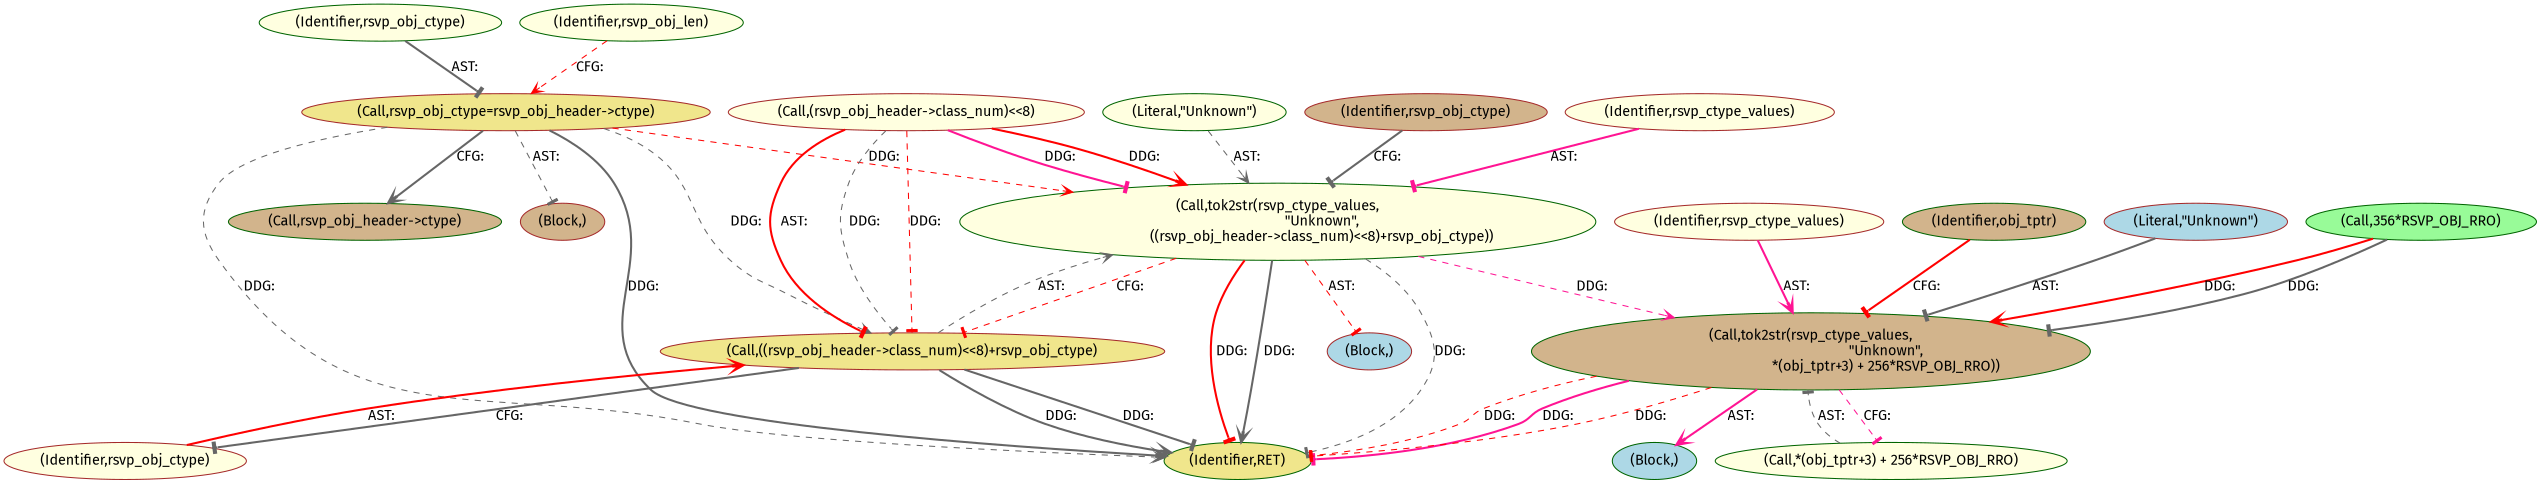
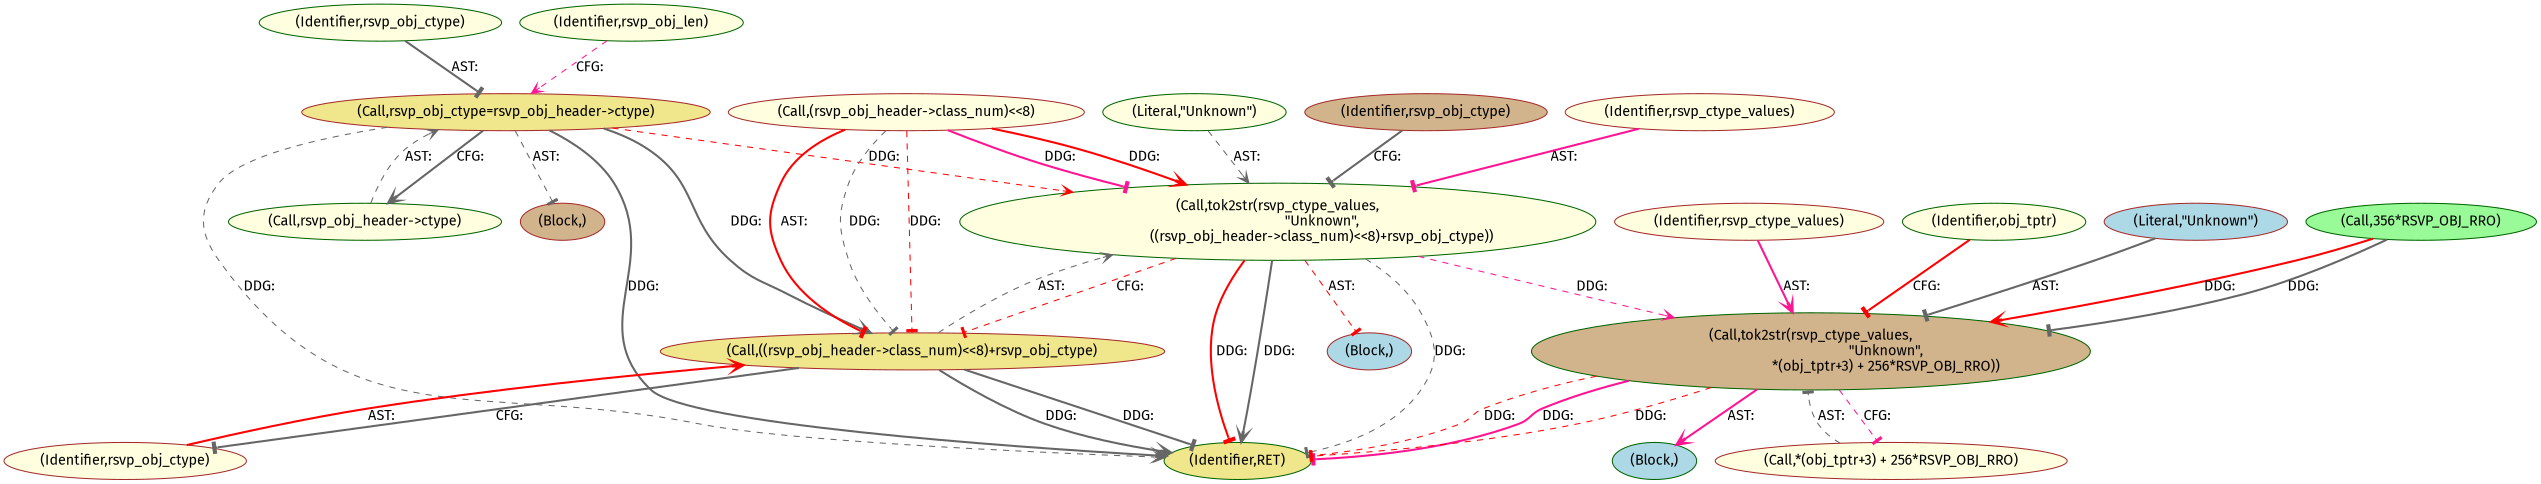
  digraph {
    fontname="Fira Sans"
    node [color=darkgreen fillcolor=lightyellow fontname="Fira Sans" style=filled]
    edge [arrowhead=tee color=gray40 fontname="Fira Sans" style=bold]
    n1 [color=brown fillcolor=khaki label="(Call,rsvp_obj_ctype=rsvp_obj_header->ctype)"]
    n2 [label="(Call,tok2str(rsvp_ctype_values,\n                       \"Unknown\",\n                       ((rsvp_obj_header->class_num)<<8)+rsvp_obj_ctype))"]
    n3 [color=brown fillcolor=khaki label="(Call,((rsvp_obj_header->class_num)<<8)+rsvp_obj_ctype)"]
    n4 [fillcolor=khaki label="(Identifier,RET)"]
-   n5 [fillcolor=tan label="(Call,rsvp_obj_header->ctype)"]
+   n5 [label="(Call,rsvp_obj_header->ctype)"]
    n6 [color=brown fillcolor=tan label="(Block,)"]
    n7 [fillcolor=tan label="(Call,tok2str(rsvp_ctype_values,\n                                       \"Unknown\",\n                                       *(obj_tptr+3) + 256*RSVP_OBJ_RRO))"]
    n8 [color=brown fillcolor=lightblue label="(Block,)"]
    n9 [color=brown label="(Identifier,rsvp_obj_ctype)"]
    n10 [fillcolor=lightblue label="(Block,)"]
-   n11 [label="(Call,*(obj_tptr+3) + 256*RSVP_OBJ_RRO)"]
+   n11 [color=brown label="(Call,*(obj_tptr+3) + 256*RSVP_OBJ_RRO)"]
    n12 [color=brown label="(Identifier,rsvp_ctype_values)"]
    n13 [label="(Identifier,rsvp_obj_ctype)"]
    n14 [color=brown label="(Call,(rsvp_obj_header->class_num)<<8)"]
-   n15 [fillcolor=tan label="(Identifier,obj_tptr)"]
+   n15 [label="(Identifier,obj_tptr)"]
    n16 [color=brown fillcolor=lightblue label="(Literal,\"Unknown\")"]
    n17 [label="(Literal,\"Unknown\")"]
    n18 [color=brown fillcolor=tan label="(Identifier,rsvp_obj_ctype)"]
    n19 [label="(Identifier,rsvp_obj_len)"]
    n20 [fillcolor=palegreen label="(Call,356*RSVP_OBJ_RRO)"]
    n21 [color=brown label="(Identifier,rsvp_ctype_values)"]
    n1 -> n2 [arrowhead=vee color=red label="DDG: " style=dashed]
-   n1 -> n3 [arrowhead=vee label="DDG: " style=dashed]
+   n1 -> n3 [arrowhead=vee label="DDG: "]
    n1 -> n4 [arrowhead=vee label="DDG: "]
    n1 -> n4 [arrowhead=vee label="DDG: " style=dashed]
    n1 -> n5 [arrowhead=vee label="CFG: "]
    n1 -> n6 [label="AST: " style=dashed]
    n2 -> n3 [color=red label="CFG: " style=dashed]
    n2 -> n4 [color=red label="DDG: "]
    n2 -> n4 [arrowhead=vee label="DDG: "]
    n2 -> n4 [label="DDG: " style=dashed]
    n2 -> n7 [arrowhead=vee color=deeppink label="DDG: " style=dashed]
    n2 -> n8 [color=red label="AST: " style=dashed]
    n3 -> n2 [arrowhead=vee label="AST: " style=dashed]
    n3 -> n4 [label="DDG: "]
    n3 -> n4 [arrowhead=vee label="DDG: "]
    n3 -> n9 [label="CFG: "]
+   n5 -> n1 [arrowhead=vee label="AST: " style=dashed]
    n7 -> n4 [color=red label="DDG: " style=dashed]
    n7 -> n4 [color=deeppink label="DDG: "]
    n7 -> n4 [color=red label="DDG: " style=dashed]
    n7 -> n10 [arrowhead=vee color=deeppink label="AST: "]
    n7 -> n11 [color=deeppink label="CFG: " style=dashed]
    n9 -> n3 [arrowhead=vee color=red label="AST: "]
    n11 -> n7 [label="AST: " style=dashed]
    n12 -> n7 [arrowhead=vee color=deeppink label="AST: "]
    n13 -> n1 [label="AST: "]
    n14 -> n2 [color=deeppink label="DDG: "]
    n14 -> n2 [arrowhead=vee color=red label="DDG: "]
    n14 -> n3 [color=red label="AST: "]
    n14 -> n3 [label="DDG: " style=dashed]
    n14 -> n3 [color=red label="DDG: " style=dashed]
    n15 -> n7 [color=red label="CFG: "]
    n16 -> n7 [label="AST: "]
    n17 -> n2 [arrowhead=vee label="AST: " style=dashed]
    n18 -> n2 [label="CFG: "]
-   n19 -> n1 [arrowhead=vee color=red label="CFG: " style=dashed]
+   n19 -> n1 [arrowhead=vee color=deeppink label="CFG: " style=dashed]
    n20 -> n7 [arrowhead=vee color=red label="DDG: "]
    n20 -> n7 [label="DDG: "]
    n21 -> n2 [color=deeppink label="AST: "]
  }
